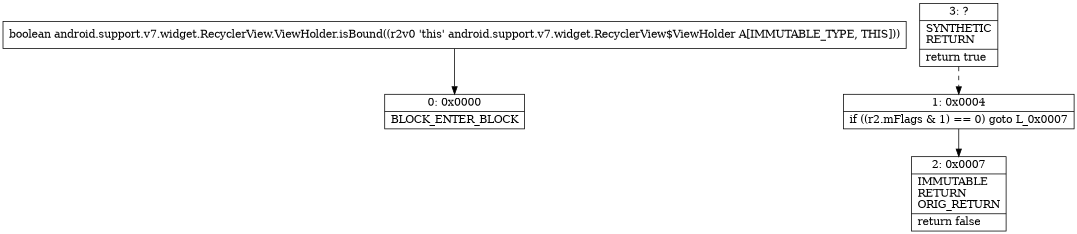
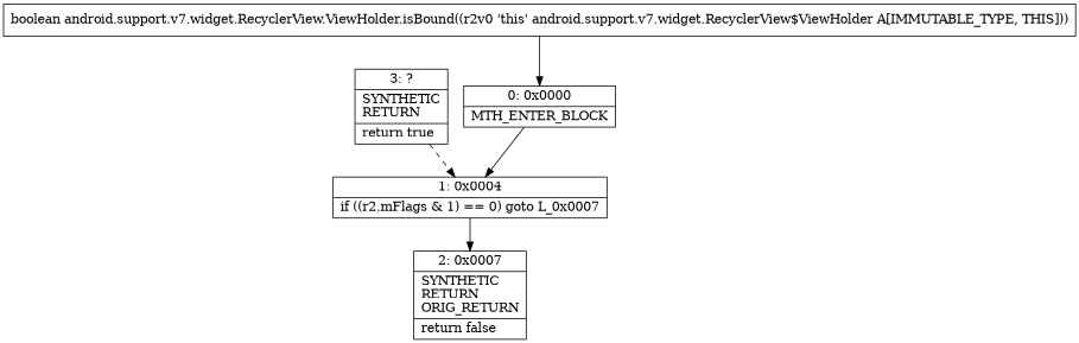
  digraph {
    node [shape=record]
-   n1 [label="{0\:\ 0x0000|BLOCK_ENTER_BLOCK\l}"]
+   n1 [label="{0\:\ 0x0000|MTH_ENTER_BLOCK\l}"]
    n2 [label="{1\:\ 0x0004|if ((r2.mFlags & 1) == 0) goto L_0x0007\l}"]
-   n3 [label="{2\:\ 0x0007|IMMUTABLE\lRETURN\lORIG_RETURN\l|return false\l}"]
+   n3 [label="{2\:\ 0x0007|SYNTHETIC\lRETURN\lORIG_RETURN\l|return false\l}"]
    n4 [label="{3\:\ ?|SYNTHETIC\lRETURN\l|return true\l}"]
    n5 [label="{boolean android.support.v7.widget.RecyclerView.ViewHolder.isBound((r2v0 'this' android.support.v7.widget.RecyclerView$ViewHolder A[IMMUTABLE_TYPE, THIS])) }"]
+   n1 -> n2
    n2 -> n3
    n4 -> n2 [style=dashed]
    n5 -> n1
  }
